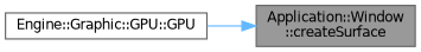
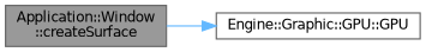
  digraph {
    rankdir=RL
    node [fontname=Helvetica fontsize=10 shape=box style=filled]
    n1 [color=gray40 fillcolor=grey60 fontcolor=black height=0.2 label="Application::Window\l::createSurface" width=0.4]
    n2 [color=grey40 fillcolor=white height=0.2 label="Engine::Graphic::GPU::GPU" width=0.4]
-   n1 -> n2 [color=steelblue1 dir=back fontname=Helvetica fontsize=10 labelfontname=Helvetica labelfontsize=10 style=solid]
+   n2 -> n1 [color=steelblue1 dir=back fontname=Helvetica fontsize=10 labelfontname=Helvetica labelfontsize=10 style=solid]
  }
